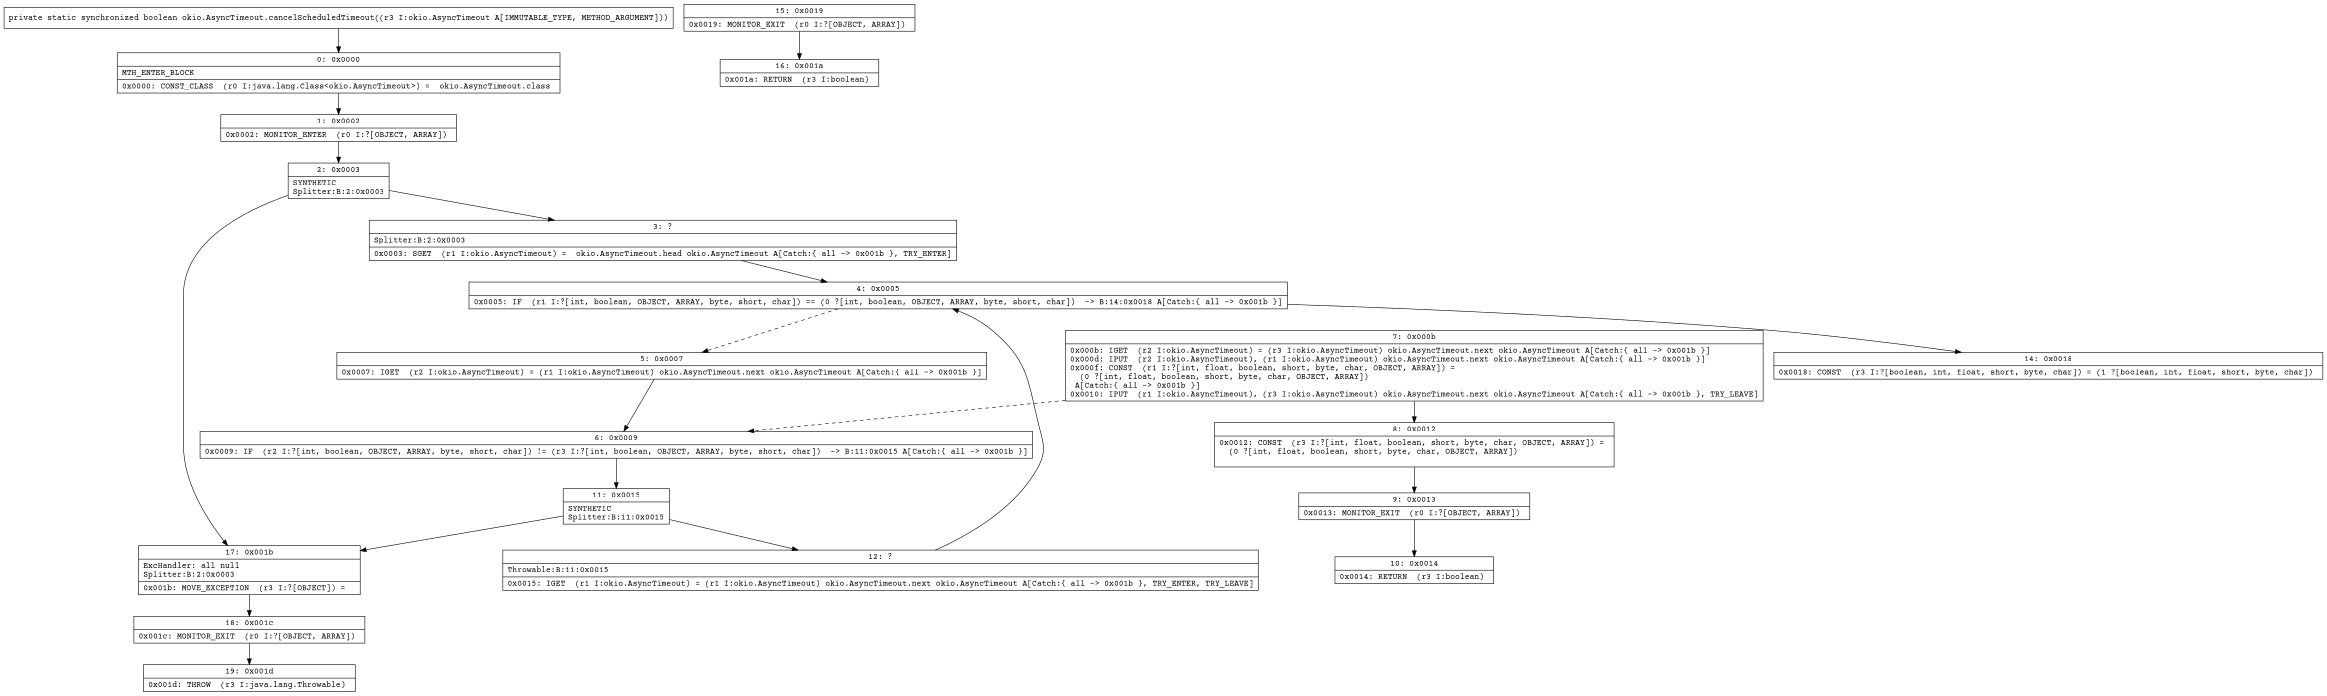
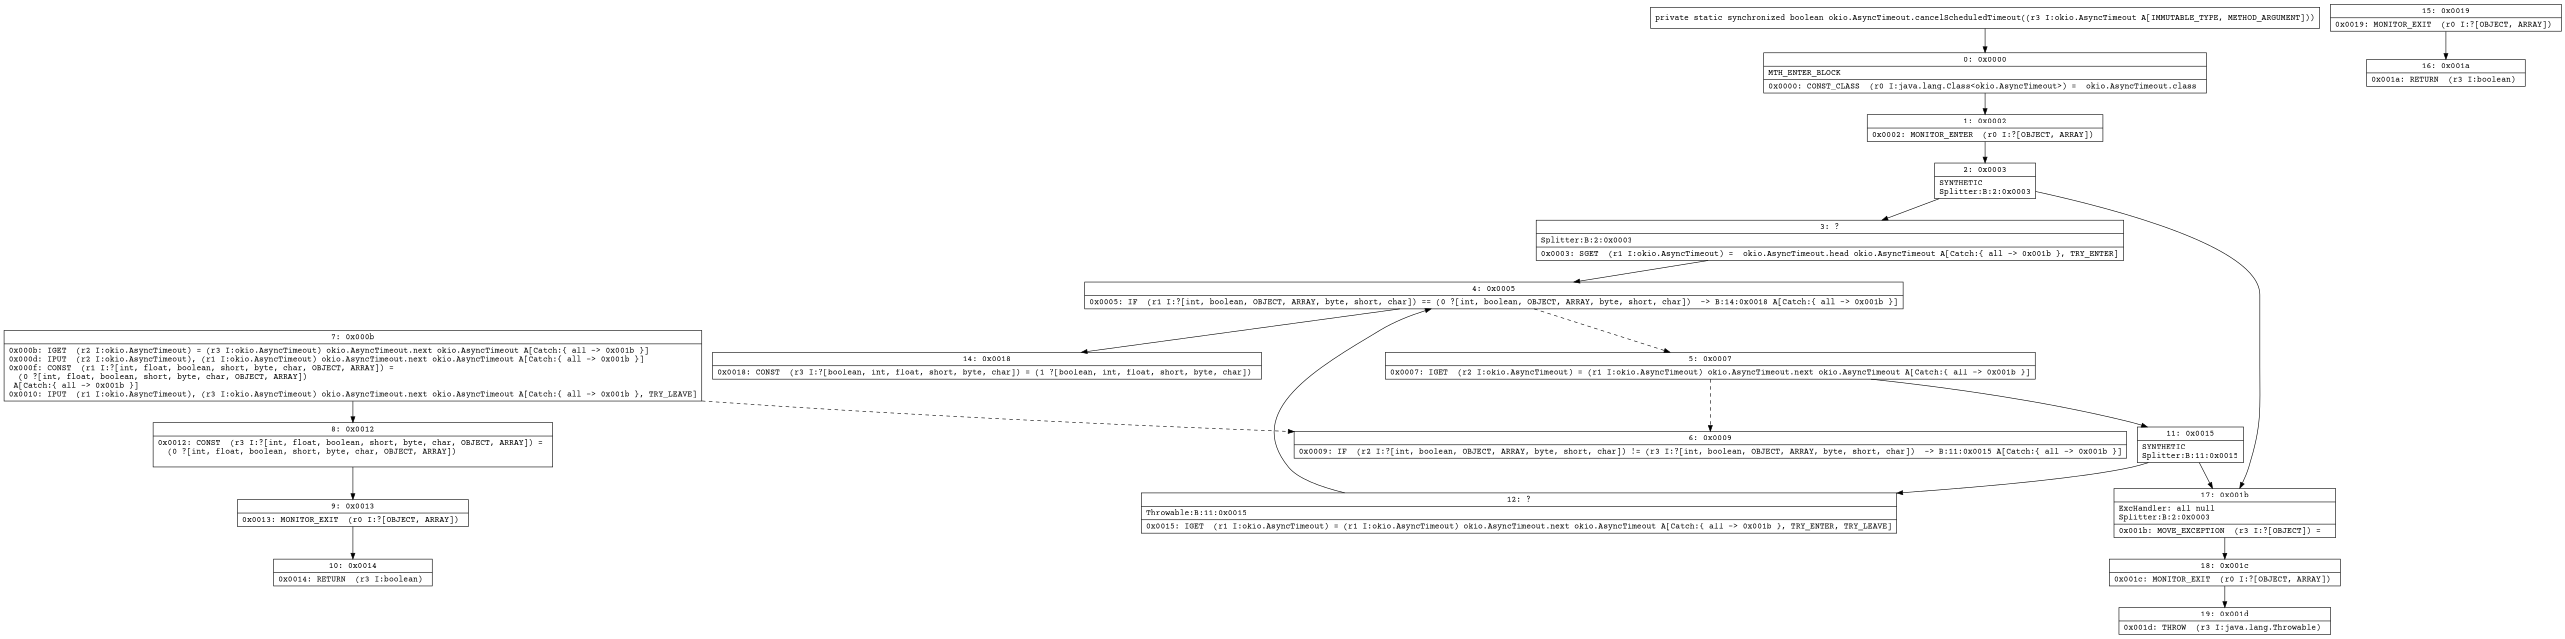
  digraph {
    fontname="Courier Prime"
    node [fontname="Courier Prime" shape=record]
    edge [fontname="Courier Prime"]
    n1 [label="{0\:\ 0x0000|MTH_ENTER_BLOCK\l|0x0000: CONST_CLASS  (r0 I:java.lang.Class\<okio.AsyncTimeout\>) =  okio.AsyncTimeout.class \l}"]
    n2 [label="{1\:\ 0x0002|0x0002: MONITOR_ENTER  (r0 I:?[OBJECT, ARRAY]) \l}"]
    n3 [label="{2\:\ 0x0003|SYNTHETIC\lSplitter:B:2:0x0003\l}"]
    n4 [label="{3\:\ ?|Splitter:B:2:0x0003\l|0x0003: SGET  (r1 I:okio.AsyncTimeout) =  okio.AsyncTimeout.head okio.AsyncTimeout A[Catch:\{ all \-\> 0x001b \}, TRY_ENTER]\l}"]
    n5 [label="{17\:\ 0x001b|ExcHandler: all null\lSplitter:B:2:0x0003\l|0x001b: MOVE_EXCEPTION  (r3 I:?[OBJECT]) =  \l}"]
    n6 [label="{4\:\ 0x0005|0x0005: IF  (r1 I:?[int, boolean, OBJECT, ARRAY, byte, short, char]) == (0 ?[int, boolean, OBJECT, ARRAY, byte, short, char])  \-\> B:14:0x0018 A[Catch:\{ all \-\> 0x001b \}]\l}"]
    n7 [label="{18\:\ 0x001c|0x001c: MONITOR_EXIT  (r0 I:?[OBJECT, ARRAY]) \l}"]
    n8 [label="{5\:\ 0x0007|0x0007: IGET  (r2 I:okio.AsyncTimeout) = (r1 I:okio.AsyncTimeout) okio.AsyncTimeout.next okio.AsyncTimeout A[Catch:\{ all \-\> 0x001b \}]\l}"]
    n9 [label="{14\:\ 0x0018|0x0018: CONST  (r3 I:?[boolean, int, float, short, byte, char]) = (1 ?[boolean, int, float, short, byte, char]) \l}"]
    n10 [label="{6\:\ 0x0009|0x0009: IF  (r2 I:?[int, boolean, OBJECT, ARRAY, byte, short, char]) != (r3 I:?[int, boolean, OBJECT, ARRAY, byte, short, char])  \-\> B:11:0x0015 A[Catch:\{ all \-\> 0x001b \}]\l}"]
    n11 [label="{11\:\ 0x0015|SYNTHETIC\lSplitter:B:11:0x0015\l}"]
    n12 [label="{7\:\ 0x000b|0x000b: IGET  (r2 I:okio.AsyncTimeout) = (r3 I:okio.AsyncTimeout) okio.AsyncTimeout.next okio.AsyncTimeout A[Catch:\{ all \-\> 0x001b \}]\l0x000d: IPUT  (r2 I:okio.AsyncTimeout), (r1 I:okio.AsyncTimeout) okio.AsyncTimeout.next okio.AsyncTimeout A[Catch:\{ all \-\> 0x001b \}]\l0x000f: CONST  (r1 I:?[int, float, boolean, short, byte, char, OBJECT, ARRAY]) = \l  (0 ?[int, float, boolean, short, byte, char, OBJECT, ARRAY])\l A[Catch:\{ all \-\> 0x001b \}]\l0x0010: IPUT  (r1 I:okio.AsyncTimeout), (r3 I:okio.AsyncTimeout) okio.AsyncTimeout.next okio.AsyncTimeout A[Catch:\{ all \-\> 0x001b \}, TRY_LEAVE]\l}"]
    n13 [label="{8\:\ 0x0012|0x0012: CONST  (r3 I:?[int, float, boolean, short, byte, char, OBJECT, ARRAY]) = \l  (0 ?[int, float, boolean, short, byte, char, OBJECT, ARRAY])\l \l}"]
    n14 [label="{12\:\ ?|Throwable:B:11:0x0015\l|0x0015: IGET  (r1 I:okio.AsyncTimeout) = (r1 I:okio.AsyncTimeout) okio.AsyncTimeout.next okio.AsyncTimeout A[Catch:\{ all \-\> 0x001b \}, TRY_ENTER, TRY_LEAVE]\l}"]
    n15 [label="{9\:\ 0x0013|0x0013: MONITOR_EXIT  (r0 I:?[OBJECT, ARRAY]) \l}"]
    n16 [label="{10\:\ 0x0014|0x0014: RETURN  (r3 I:boolean) \l}"]
    n17 [label="{15\:\ 0x0019|0x0019: MONITOR_EXIT  (r0 I:?[OBJECT, ARRAY]) \l}"]
    n18 [label="{16\:\ 0x001a|0x001a: RETURN  (r3 I:boolean) \l}"]
    n19 [label="{19\:\ 0x001d|0x001d: THROW  (r3 I:java.lang.Throwable) \l}"]
    n20 [label="{private static synchronized boolean okio.AsyncTimeout.cancelScheduledTimeout((r3 I:okio.AsyncTimeout A[IMMUTABLE_TYPE, METHOD_ARGUMENT])) }"]
    n1 -> n2
    n2 -> n3
    n3 -> n4
    n3 -> n5
    n4 -> n6
    n5 -> n7
    n6 -> n8 [style=dashed]
    n6 -> n9
    n7 -> n19
-   n8 -> n10
-   n10 -> n11
+   n8 -> n10 [style=dashed]
+   n8 -> n11
    n11 -> n5
    n11 -> n14
    n12 -> n10 [style=dashed]
    n12 -> n13
    n13 -> n15
    n14 -> n6
    n15 -> n16
    n17 -> n18
    n20 -> n1
  }
